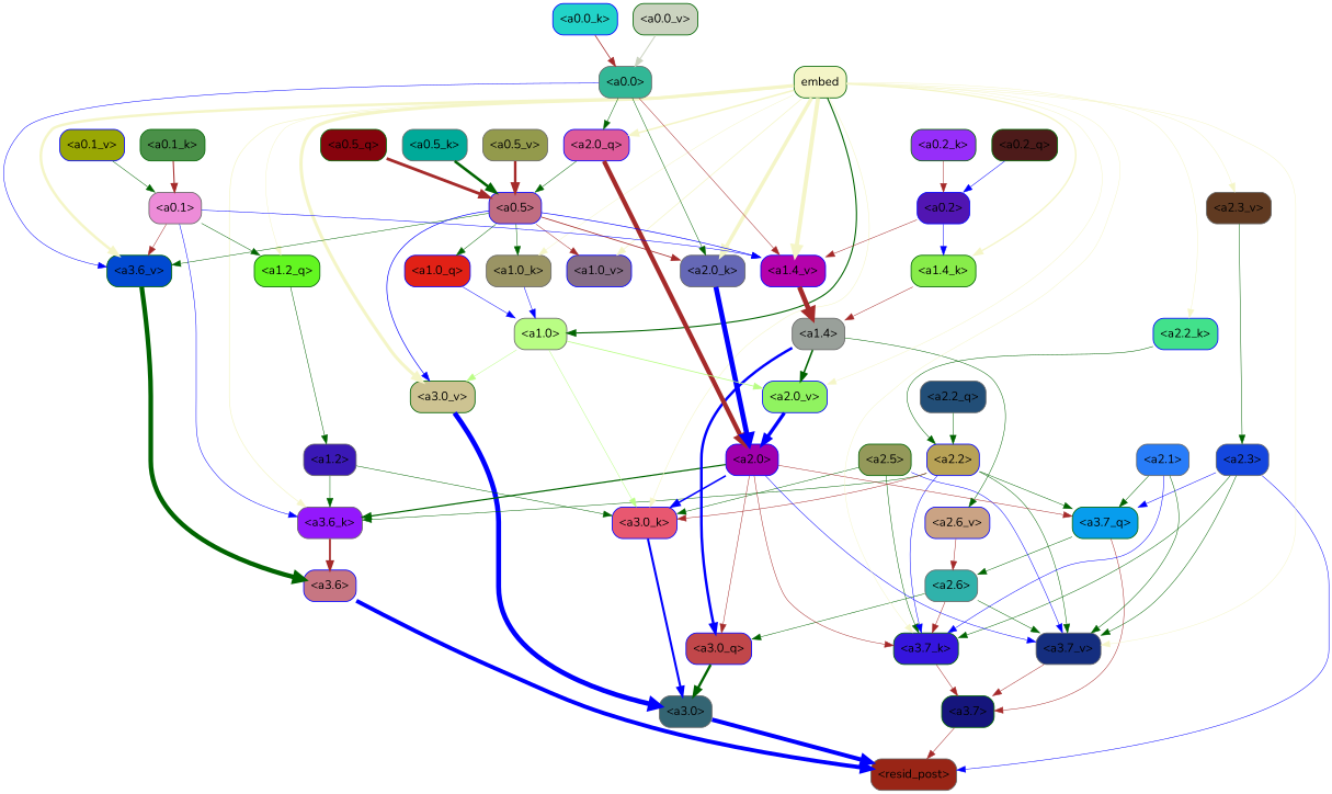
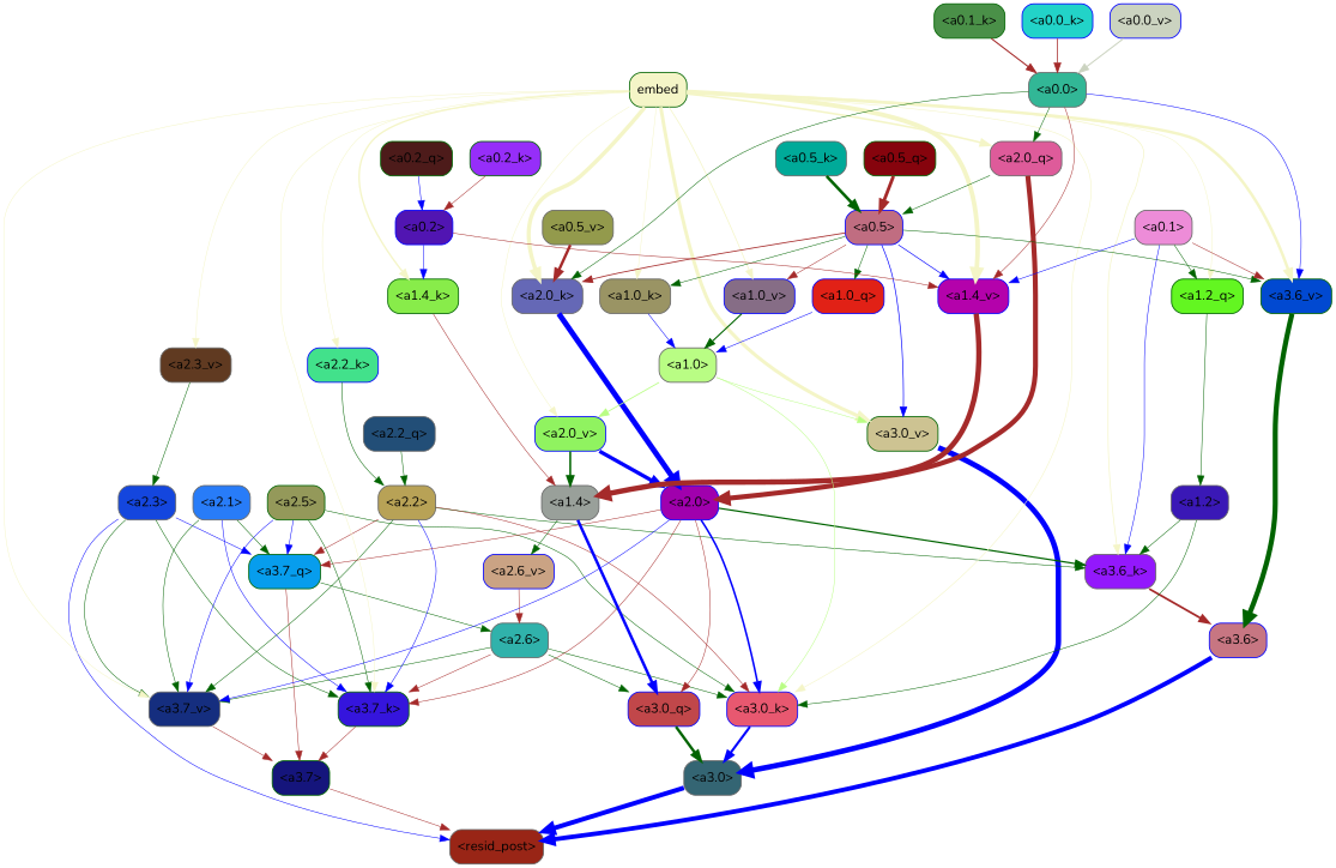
  strict digraph {
    fontname=Nunito
    splines=true
    node [color=gray40 fontname=Nunito shape=box style="filled, rounded"]
    edge [color=darkgreen fontname=Nunito penwidth=0.6]
    "<a3.7>" [color=darkgreen fillcolor="#15157c"]
    "<resid_post>" [fillcolor="#992516"]
    "<a3.6>" [color=blue fillcolor="#c77682"]
    "<a3.0>" [fillcolor="#346573"]
    "<a2.3>" [fillcolor="#1446de"]
    "<a3.7_q>" [color=darkgreen fillcolor="#079ded"]
    "<a3.7_k>" [color=darkgreen fillcolor="#3515dd"]
    "<a3.7_v>" [fillcolor="#152e7f"]
    "<a2.6>" [fillcolor="#30b2ab"]
    "<a3.0_q>" [color=blue fillcolor="#c1474a"]
    "<a3.6_k>" [fillcolor="#9318fc"]
    "<a3.0_k>" [color=blue fillcolor="#e85870"]
    "<a3.6_v>" [color=darkgreen fillcolor="#0149d1"]
    "<a3.0_v>" [color=darkgreen fillcolor="#cdc392"]
    "<a2.5>" [color=darkgreen fillcolor="#94995a"]
-   "<a2.2>" [color=blue fillcolor="#b8a256"]
+   "<a2.2>" [fillcolor="#b8a256"]
    "<a2.1>" [fillcolor="#287cf8"]
    "<a2.0>" [color=blue fillcolor="#a000ad"]
    "<a1.4>" [fillcolor="#99a09a"]
    "<a2.6_v>" [color=blue fillcolor="#caa384"]
    "<a2.0_v>" [color=blue fillcolor="#90f360"]
    embed [color=darkgreen fillcolor="#f4f5c7"]
-   "<a2.0_q>" [color=blue fillcolor="#de5b9a"]
+   "<a2.0_q>" [fillcolor="#de5b9a"]
    "<a2.2_k>" [color=blue fillcolor="#42e18b"]
    "<a2.0_k>" [fillcolor="#6568b6"]
    "<a2.3_v>" [fillcolor="#603a21"]
    "<a1.2_q>" [color=darkgreen fillcolor="#63f621"]
    "<a1.4_k>" [color=darkgreen fillcolor="#88ec4a"]
    "<a1.0_k>" [fillcolor="#9a9464"]
    "<a1.4_v>" [color=blue fillcolor="#b402ab"]
    "<a1.0_v>" [color=blue fillcolor="#866d86"]
    "<a0.5>" [color=blue fillcolor="#c06d81"]
    "<a1.2>" [fillcolor="#3a18b6"]
    "<a1.0>" [fillcolor="#b9fd84"]
    "<a0.1>" [fillcolor="#ed8cd8"]
    "<a1.0_q>" [color=blue fillcolor="#e12116"]
    "<a0.0>" [fillcolor="#32b796"]
    "<a2.2_q>" [fillcolor="#224e77"]
    "<a0.2>" [color=blue fillcolor="#5115b2"]
    "<a0.5_q>" [color=darkgreen fillcolor="#86040d"]
    "<a0.2_q>" [color=darkgreen fillcolor="#4d1b1a"]
    "<a0.5_k>" [fillcolor="#00aa99"]
    "<a0.2_k>" [color=darkgreen fillcolor="#962ef9"]
    "<a0.1_k>" [color=darkgreen fillcolor="#4a9048"]
    "<a0.0_k>" [color=blue fillcolor="#22d3c8"]
    "<a0.5_v>" [fillcolor="#939a4c"]
-   "<a0.1_v>" [color=blue fillcolor="#99a704"]
-   "<a0.0_v>" [color=darkgreen fillcolor="#cbd3c0"]
+   "<a0.0_v>" [color=blue fillcolor="#cbd3c0"]
    "<a3.7>" -> "<resid_post>" [color=brown]
    "<a3.6>" -> "<resid_post>" [color=blue penwidth=4.7534414529800415]
    "<a3.0>" -> "<resid_post>" [color=blue penwidth=4.898576855659485]
    "<a2.3>" -> "<resid_post>" [color=blue]
    "<a2.3>" -> "<a3.7_q>" [color=blue]
    "<a2.3>" -> "<a3.7_k>"
    "<a2.3>" -> "<a3.7_v>"
    "<a3.7_q>" -> "<a3.7>" [color=brown]
    "<a3.7_q>" -> "<a2.6>"
    "<a3.7_k>" -> "<a3.7>" [color=brown]
    "<a3.7_v>" -> "<a3.7>" [color=brown]
    "<a2.6>" -> "<a3.7_k>" [color=brown]
    "<a2.6>" -> "<a3.7_v>"
    "<a2.6>" -> "<a3.0_q>"
+   "<a2.6>" -> "<a3.0_k>"
    "<a3.0_q>" -> "<a3.0>" [penwidth=2.870753765106201]
    "<a3.6_k>" -> "<a3.6>" [color=brown penwidth=2.13908451795578]
    "<a3.0_k>" -> "<a3.0>" [color=blue penwidth=2.520303964614868]
    "<a3.6_v>" -> "<a3.6>" [penwidth=5.297133803367615]
    "<a3.0_v>" -> "<a3.0>" [color=blue penwidth=5.680712580680847]
+   "<a2.5>" -> "<a3.7_q>" [color=blue]
    "<a2.5>" -> "<a3.7_k>"
    "<a2.5>" -> "<a3.7_v>" [color=blue]
    "<a2.5>" -> "<a3.0_k>"
-   "<a2.2>" -> "<a3.7_q>"
+   "<a2.2>" -> "<a3.7_q>" [color=brown]
    "<a2.2>" -> "<a3.7_k>" [color=blue]
    "<a2.2>" -> "<a3.7_v>"
    "<a2.2>" -> "<a3.6_k>"
    "<a2.2>" -> "<a3.0_k>" [color=brown]
    "<a2.1>" -> "<a3.7_q>"
    "<a2.1>" -> "<a3.7_k>" [color=blue]
    "<a2.1>" -> "<a3.7_v>"
    "<a2.0>" -> "<a3.7_q>" [color=brown]
    "<a2.0>" -> "<a3.7_k>" [color=brown]
    "<a2.0>" -> "<a3.7_v>" [color=blue]
    "<a2.0>" -> "<a3.0_q>" [color=brown]
    "<a2.0>" -> "<a3.6_k>" [penwidth=1.4784413101151586]
    "<a2.0>" -> "<a3.0_k>" [color=blue penwidth=1.8858084231615067]
    "<a1.4>" -> "<a3.0_q>" [color=blue penwidth=3.0018038749694824]
    "<a1.4>" -> "<a2.6_v>"
-   "<a1.4>" -> "<a2.0_v>" [penwidth=1.925402581691742]
+   "<a2.0_v>" -> "<a1.4>" [penwidth=1.925402581691742]
    "<a2.6_v>" -> "<a2.6>" [color=brown]
    "<a2.0_v>" -> "<a2.0>" [color=blue penwidth=3.9731863737106323]
    embed -> "<a3.7_k>" [color="#f4f5c7"]
    embed -> "<a3.7_v>" [color="#f4f5c7"]
    embed -> "<a3.6_k>" [color="#f4f5c7" penwidth=0.8552796393632889]
    embed -> "<a3.0_k>" [color="#f4f5c7" penwidth=0.691851794719696]
    embed -> "<a3.6_v>" [color="#f4f5c7" penwidth=3.067279100418091]
    embed -> "<a3.0_v>" [color="#f4f5c7" penwidth=3.6927278637886047]
    embed -> "<a2.0_v>" [color="#f4f5c7"]
    embed -> "<a2.0_q>" [color="#f4f5c7" penwidth=1.944248914718628]
    embed -> "<a2.2_k>" [color="#f4f5c7"]
    embed -> "<a2.0_k>" [color="#f4f5c7" penwidth=4.198909968137741]
    embed -> "<a2.3_v>" [color="#f4f5c7"]
    embed -> "<a1.2_q>" [color="#f4f5c7"]
    embed -> "<a1.4_k>" [color="#f4f5c7" penwidth=1.6299549341201782]
    embed -> "<a1.0_k>" [color="#f4f5c7"]
    embed -> "<a1.4_v>" [color="#f4f5c7" penwidth=4.780120432376862]
    embed -> "<a1.0_v>" [color="#f4f5c7" penwidth=0.8886437299661338]
    "<a2.0_q>" -> "<a2.0>" [color=brown penwidth=5.1847569942474365]
    "<a2.0_q>" -> "<a0.5>"
    "<a2.2_k>" -> "<a2.2>" [penwidth=0.6149471998214722]
    "<a2.0_k>" -> "<a2.0>" [color=blue penwidth=5.773491740226746]
    "<a2.3_v>" -> "<a2.3>"
    "<a1.2_q>" -> "<a1.2>"
    "<a1.4_k>" -> "<a1.4>" [color=brown]
    "<a1.0_k>" -> "<a1.0>" [color=blue]
    "<a1.4_v>" -> "<a1.4>" [color=brown penwidth=5.565408229827881]
-   embed -> "<a1.0>" [penwidth=1.3358666002750397]
+   "<a1.0_v>" -> "<a1.0>" [penwidth=1.3358666002750397]
    "<a0.5>" -> "<a3.6_v>"
    "<a0.5>" -> "<a3.0_v>" [color=blue penwidth=0.8028683364391327]
    "<a0.5>" -> "<a2.0_k>" [color=brown penwidth=0.9883035719394684]
    "<a0.5>" -> "<a1.0_k>"
    "<a0.5>" -> "<a1.4_v>" [color=blue penwidth=0.7686666250228882]
    "<a0.5>" -> "<a1.0_v>" [color=brown]
    "<a0.5>" -> "<a1.0_q>"
    "<a1.2>" -> "<a3.6_k>"
    "<a1.2>" -> "<a3.0_k>"
    "<a1.0>" -> "<a3.0_k>" [color="#b9fd84"]
    "<a1.0>" -> "<a3.0_v>" [color="#b9fd84"]
    "<a1.0>" -> "<a2.0_v>" [color="#b9fd84" penwidth=0.9920598268508911]
    "<a0.1>" -> "<a3.6_k>" [color=blue]
    "<a0.1>" -> "<a3.6_v>" [color=brown]
    "<a0.1>" -> "<a1.2_q>"
    "<a0.1>" -> "<a1.4_v>" [color=blue]
    "<a1.0_q>" -> "<a1.0>" [color=blue]
    "<a0.0>" -> "<a3.6_v>" [color=blue]
    "<a0.0>" -> "<a2.0_q>"
    "<a0.0>" -> "<a2.0_k>"
    "<a0.0>" -> "<a1.4_v>" [color=brown]
    "<a2.2_q>" -> "<a2.2>"
    "<a0.2>" -> "<a1.4_k>" [color=blue]
    "<a0.2>" -> "<a1.4_v>" [color=brown]
    "<a0.5_q>" -> "<a0.5>" [color=brown penwidth=3.473052144050598]
    "<a0.2_q>" -> "<a0.2>" [color=blue penwidth=0.615731954574585]
    "<a0.5_k>" -> "<a0.5>" [penwidth=3.105746805667877]
    "<a0.2_k>" -> "<a0.2>" [color=brown]
-   "<a0.1_k>" -> "<a0.1>" [color=brown penwidth=1.2916463017463684]
+   "<a0.1_k>" -> "<a0.0>" [color=brown penwidth=1.2916463017463684]
    "<a0.0_k>" -> "<a0.0>" [color=brown penwidth=0.9117016792297363]
-   "<a0.5_v>" -> "<a0.5>" [color=brown penwidth=2.9294926524162292]
-   "<a0.1_v>" -> "<a0.1>"
+   "<a0.5_v>" -> "<a2.0_k>" [color=brown penwidth=2.9294926524162292]
    "<a0.0_v>" -> "<a0.0>" [color="#cbd3c0" penwidth=1.2382320165634155]
  }
